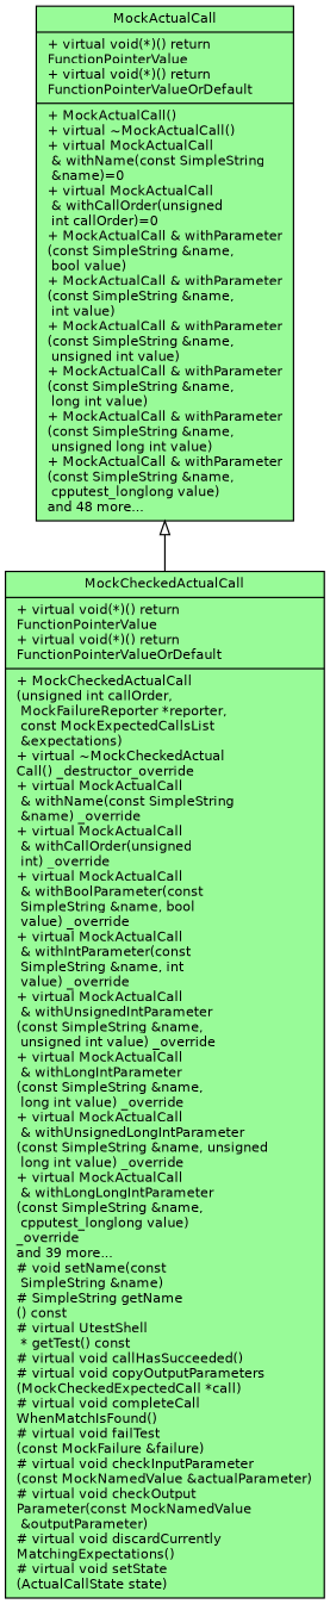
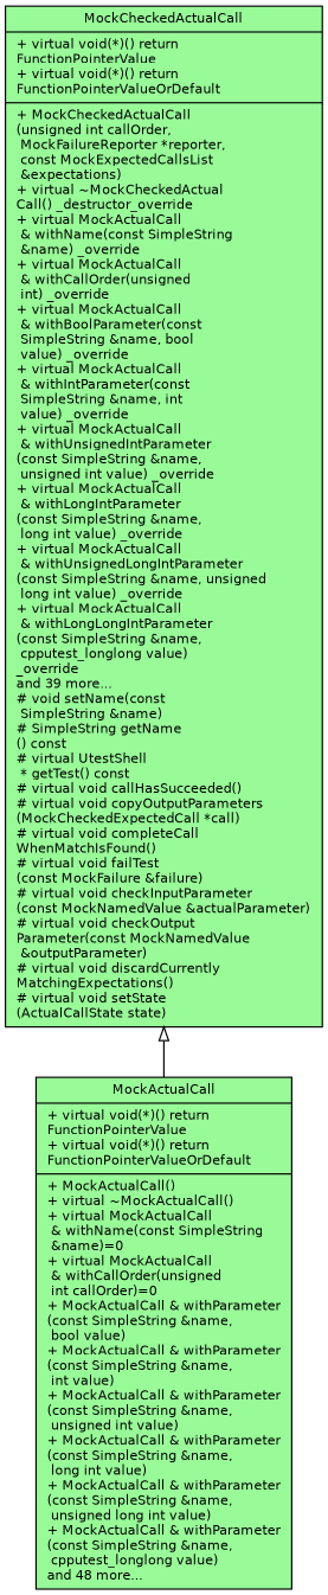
  digraph {
    node [color=black fillcolor=palegreen fontname=Helvetica fontsize=10 shape=record style=filled]
    n1 [fontcolor=black height=0.2 label="{MockCheckedActualCall\n|+ virtual void(*)() return\lFunctionPointerValue\l+ virtual void(*)() return\lFunctionPointerValueOrDefault\l|+  MockCheckedActualCall\l(unsigned int callOrder,\l MockFailureReporter *reporter,\l const MockExpectedCallsList\l &expectations)\l+ virtual ~MockCheckedActual\lCall() _destructor_override\l+ virtual MockActualCall\l & withName(const SimpleString\l &name) _override\l+ virtual MockActualCall\l & withCallOrder(unsigned\l int) _override\l+ virtual MockActualCall\l & withBoolParameter(const\l SimpleString &name, bool\l value) _override\l+ virtual MockActualCall\l & withIntParameter(const\l SimpleString &name, int\l value) _override\l+ virtual MockActualCall\l & withUnsignedIntParameter\l(const SimpleString &name,\l unsigned int value) _override\l+ virtual MockActualCall\l & withLongIntParameter\l(const SimpleString &name,\l long int value) _override\l+ virtual MockActualCall\l & withUnsignedLongIntParameter\l(const SimpleString &name, unsigned\l long int value) _override\l+ virtual MockActualCall\l & withLongLongIntParameter\l(const SimpleString &name,\l cpputest_longlong value) \l_override\land 39 more...\l# void setName(const\l SimpleString &name)\l# SimpleString getName\l() const\l# virtual UtestShell\l * getTest() const\l# virtual void callHasSucceeded()\l# virtual void copyOutputParameters\l(MockCheckedExpectedCall *call)\l# virtual void completeCall\lWhenMatchIsFound()\l# virtual void failTest\l(const MockFailure &failure)\l# virtual void checkInputParameter\l(const MockNamedValue &actualParameter)\l# virtual void checkOutput\lParameter(const MockNamedValue\l &outputParameter)\l# virtual void discardCurrently\lMatchingExpectations()\l# virtual void setState\l(ActualCallState state)\l}" width=0.4]
    n2 [height=0.2 label="{MockActualCall\n|+ virtual void(*)() return\lFunctionPointerValue\l+ virtual void(*)() return\lFunctionPointerValueOrDefault\l|+  MockActualCall()\l+ virtual ~MockActualCall()\l+ virtual MockActualCall\l & withName(const SimpleString\l &name)=0\l+ virtual MockActualCall\l & withCallOrder(unsigned\l int callOrder)=0\l+ MockActualCall & withParameter\l(const SimpleString &name,\l bool value)\l+ MockActualCall & withParameter\l(const SimpleString &name,\l int value)\l+ MockActualCall & withParameter\l(const SimpleString &name,\l unsigned int value)\l+ MockActualCall & withParameter\l(const SimpleString &name,\l long int value)\l+ MockActualCall & withParameter\l(const SimpleString &name,\l unsigned long int value)\l+ MockActualCall & withParameter\l(const SimpleString &name,\l cpputest_longlong value)\land 48 more...\l}" width=0.4]
-   n2 -> n1 [arrowtail=onormal color=black dir=back fontname=Helvetica fontsize=10 labelfontname=Helvetica labelfontsize=10 style=solid]
+   n1 -> n2 [arrowtail=onormal color=black dir=back fontname=Helvetica fontsize=10 labelfontname=Helvetica labelfontsize=10 style=solid]
  }
